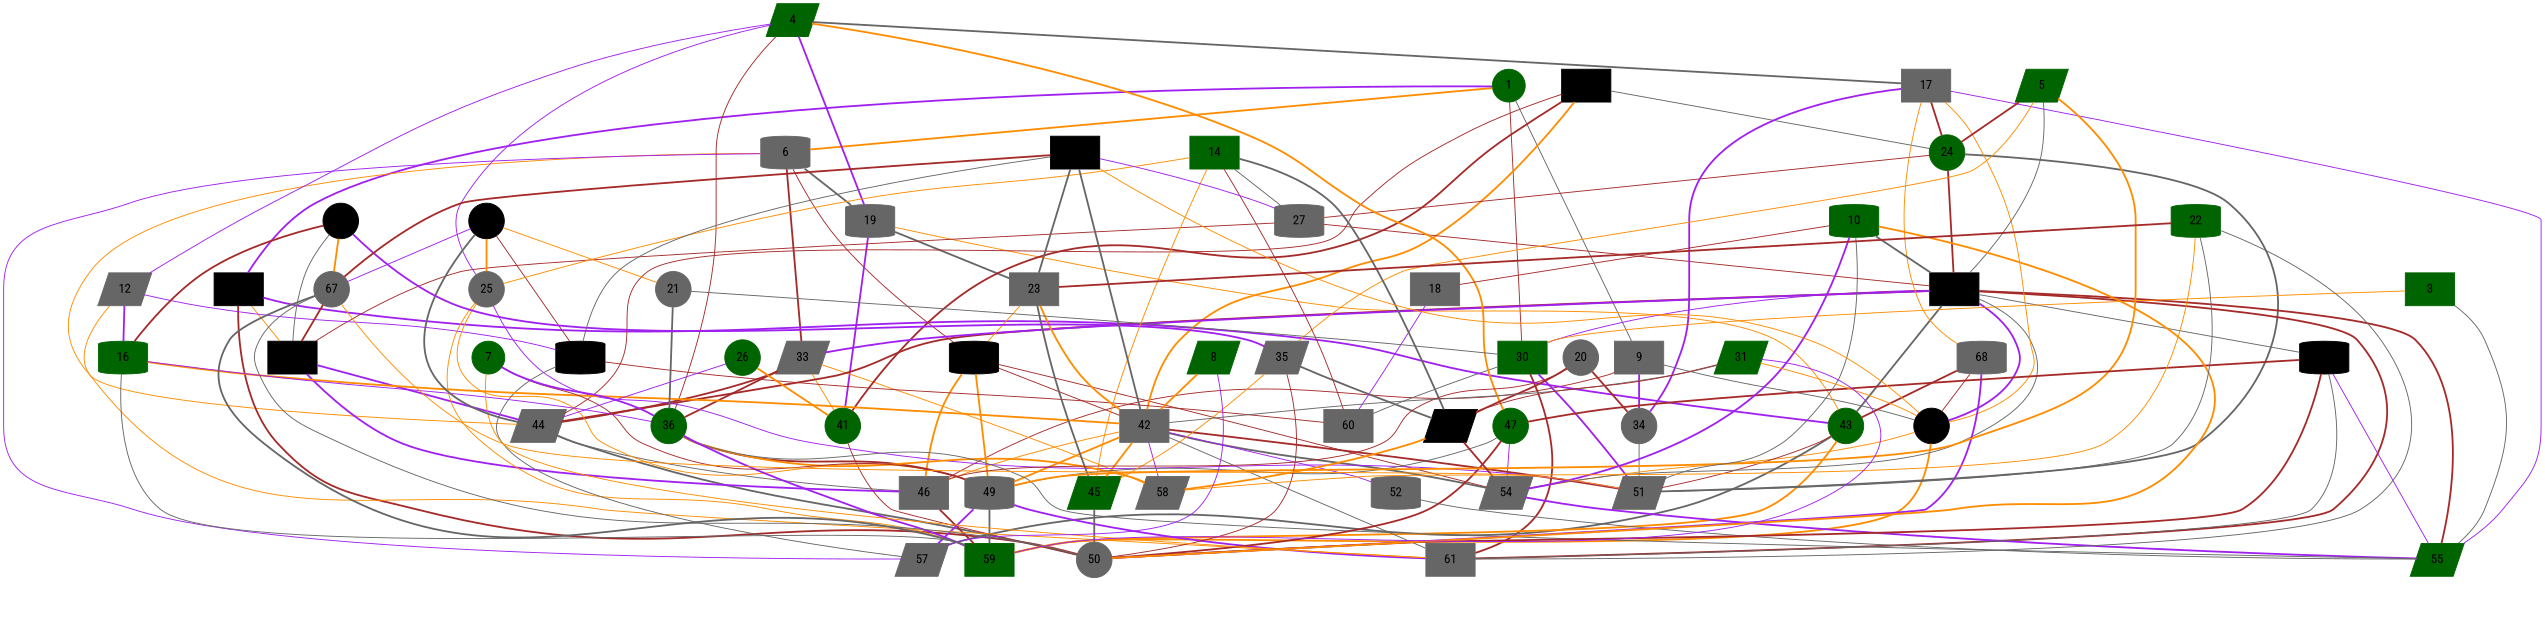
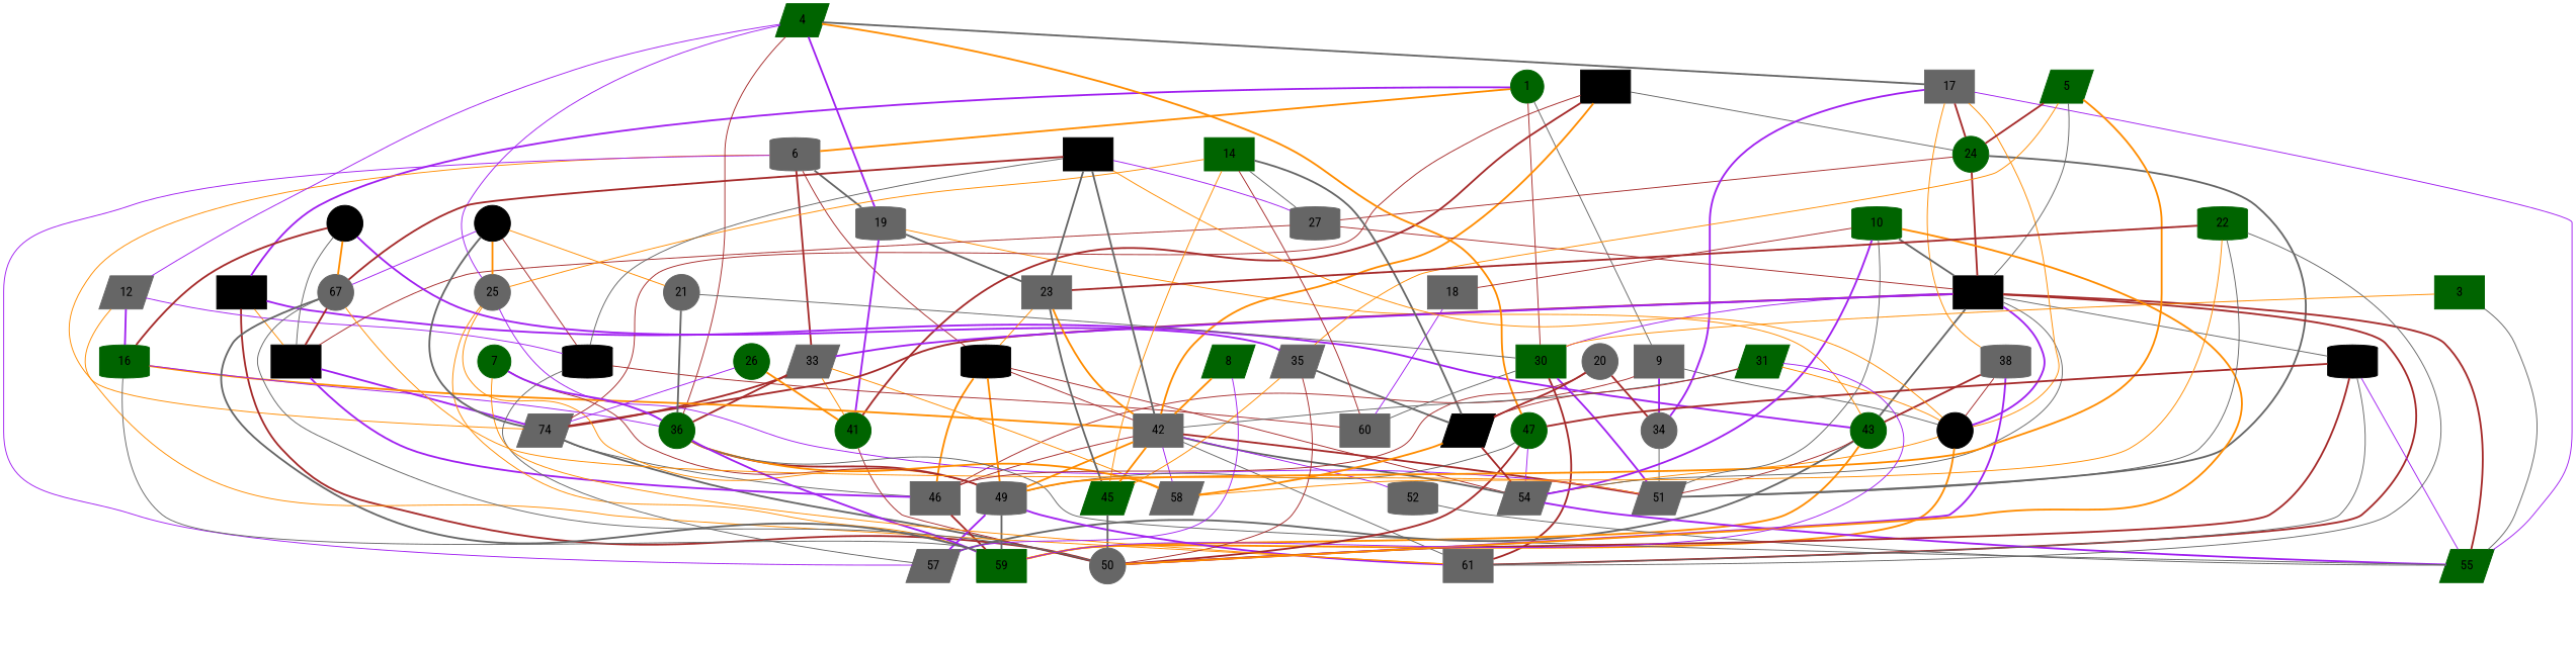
  graph {
    fontname="Roboto Condensed"
    node [color=gray40 fontname="Roboto Condensed" shape=circle style=filled]
    edge [color=brown fontname="Roboto Condensed" style=solid weight=1.0]
    1 [color=darkgreen]
    6 [shape=cylinder]
    9 [shape=box]
    30 [color=darkgreen shape=box]
    32 [color=black shape=box]
-   44 [shape=parallelogram]
+   44 [shape=parallelogram label=74]
    19 [shape=cylinder]
    33 [shape=parallelogram]
    39 [color=black shape=cylinder]
    57 [shape=parallelogram]
    34
    46 [shape=box]
    53 [color=black]
    61 [shape=box]
    51 [shape=parallelogram]
    60 [shape=box]
    50
    40 [color=black shape=box]
    43 [color=darkgreen]
    2 [color=black shape=box]
    24 [color=darkgreen]
    41 [color=darkgreen]
    42 [shape=box]
    28 [color=black shape=box]
    27 [shape=cylinder]
    49 [shape=cylinder]
    54 [shape=parallelogram]
    45 [color=darkgreen shape=parallelogram]
    58 [shape=parallelogram]
    52 [shape=cylinder]
    3 [color=darkgreen shape=box]
    55 [color=darkgreen shape=parallelogram]
    4 [color=darkgreen shape=parallelogram]
    12 [shape=parallelogram]
    17 [shape=box]
    25
    36 [color=darkgreen]
    47 [color=darkgreen]
    56 [color=black shape=cylinder]
    16 [color=darkgreen shape=cylinder]
-   38 [shape=cylinder label=68]
+   38 [shape=cylinder]
    23 [shape=box]
    59 [color=darkgreen shape=box]
    5 [color=darkgreen shape=parallelogram]
    35 [shape=parallelogram]
    29 [color=black shape=cylinder]
    48 [color=black shape=parallelogram]
    7 [color=darkgreen]
    8 [color=darkgreen shape=parallelogram]
    10 [color=darkgreen shape=cylinder]
    18 [shape=box]
    11 [color=black]
    21
    n54 [label=67]
    13 [color=black]
    14 [color=darkgreen shape=box]
    15 [color=black shape=box]
    20
    22 [color=darkgreen shape=cylinder]
    26 [color=darkgreen]
    31 [color=darkgreen shape=parallelogram]
    1 -- 6 [color=darkorange style=bold]
    1 -- 9 [color=gray40]
    1 -- 30
    1 -- 32 [color=purple style=bold]
    6 -- 44 [color=darkorange]
    6 -- 19 [color=gray40 style=bold]
    6 -- 33 [style=bold weight=2.0]
    6 -- 39
    6 -- 57 [color=purple]
    9 -- 34 [color=purple style=bold]
    9 -- 46
    9 -- 53 [color=gray40]
    30 -- 61 [style=bold]
    30 -- 51 [color=purple style=bold]
    30 -- 60 [color=gray40]
    32 -- 50 [style=bold weight=2.0]
    32 -- 40 [color=darkorange]
    32 -- 43 [color=purple style=bold]
    44 -- 46 [color=gray40]
    44 -- 50 [color=gray40 style=bold]
    19 -- 43 [color=darkorange]
    19 -- 41 [color=purple style=bold]
    19 -- 23 [color=gray40 style=bold]
    33 -- 44 [style=bold]
    33 -- 41 [color=darkorange]
    33 -- 58 [color=darkorange]
    33 -- 36 [style=bold]
    39 -- 46 [color=darkorange style=bold]
    39 -- 42
    39 -- 49 [color=darkorange style=bold]
    39 -- 54
    34 -- 51 [color=gray40]
    46 -- 59 [style=bold]
    53 -- 54 [color=darkorange]
    53 -- 59 [color=darkorange style=bold]
    40 -- 44 [color=purple style=bold]
    40 -- 46 [color=purple style=bold]
    43 -- 57 [color=gray40 style=bold]
    43 -- 51
    43 -- 59 [color=darkorange style=bold]
    2 -- 44
    2 -- 24 [color=gray40]
    2 -- 41 [style=bold]
    2 -- 42 [color=darkorange style=bold]
    24 -- 51 [color=gray40 style=bold]
    24 -- 28 [style=bold]
    24 -- 27
    41 -- 50
-   42 -- 46 [color=darkorange]
+   42 -- 46
    42 -- 61 [color=gray40]
    42 -- 51 [style=bold]
    42 -- 49 [color=darkorange style=bold]
    42 -- 54 [color=gray40 style=bold]
    42 -- 45 [color=darkorange style=bold]
    42 -- 58 [color=purple]
    42 -- 52 [color=purple]
    28 -- 30 [color=purple]
    28 -- 44 [style=bold]
    28 -- 33 [color=purple style=bold]
    28 -- 53 [color=purple style=bold]
    28 -- 61 [style=bold]
    28 -- 43 [color=gray40 style=bold]
    28 -- 54 [color=gray40]
    28 -- 55 [style=bold]
    28 -- 29 [color=gray40]
    27 -- 40
    27 -- 28
    49 -- 57 [color=purple style=bold weight=2.0]
    49 -- 61 [color=purple style=bold]
    49 -- 59 [color=gray40 style=bold]
    54 -- 55 [color=purple style=bold]
    45 -- 50 [color=gray40 style=bold]
    52 -- 55 [color=gray40]
    3 -- 30 [color=darkorange]
    3 -- 55 [color=gray40]
    4 -- 19 [color=purple style=bold]
    4 -- 12 [color=purple]
    4 -- 17 [color=gray40 style=bold]
    4 -- 25 [color=purple]
    4 -- 36
    4 -- 47 [color=darkorange style=bold]
    12 -- 61 [color=darkorange]
    12 -- 56 [color=purple]
    12 -- 16 [color=purple style=bold]
    17 -- 34 [color=purple style=bold]
    17 -- 53 [color=darkorange]
    17 -- 24 [style=bold]
    17 -- 55 [color=purple]
    17 -- 38 [color=darkorange]
    25 -- 51 [color=purple]
    25 -- 49 [color=darkorange]
    25 -- 59 [color=darkorange]
    36 -- 49 [style=bold]
    36 -- 58 [color=darkorange style=bold]
    36 -- 55 [color=gray40]
    36 -- 59 [color=purple style=bold]
    47 -- 50 [style=bold]
    47 -- 49 [color=gray40]
    47 -- 54 [color=purple]
    56 -- 57 [color=gray40]
    56 -- 60
    16 -- 42 [color=darkorange style=bold]
    16 -- 36 [color=purple]
    16 -- 59 [color=gray40]
    38 -- 53
    38 -- 50 [color=purple style=bold]
    38 -- 43 [style=bold]
    23 -- 39 [color=darkorange]
    23 -- 42 [color=darkorange style=bold]
    23 -- 45 [color=gray40 style=bold]
    5 -- 24 [style=bold]
    5 -- 28 [color=gray40]
    5 -- 49 [color=darkorange style=bold]
    5 -- 35 [color=darkorange]
    35 -- 50
    35 -- 45 [color=darkorange]
    35 -- 48 [color=gray40 style=bold]
    29 -- 61 [color=gray40]
    29 -- 50 [style=bold]
    29 -- 55 [color=purple]
    29 -- 47 [style=bold]
    48 -- 54 [style=bold]
    48 -- 58 [color=darkorange style=bold]
    7 -- 61 [color=darkorange]
    7 -- 49
    7 -- 36 [color=purple style=bold]
    8 -- 57 [color=purple]
    8 -- 42 [color=darkorange style=bold]
    10 -- 51 [color=gray40]
    10 -- 50 [color=darkorange style=bold]
    10 -- 28 [color=gray40 style=bold]
    10 -- 54 [color=purple style=bold]
    10 -- 18
    18 -- 60 [color=purple]
    11 -- 44 [color=gray40 style=bold]
    11 -- 25 [color=darkorange style=bold]
    11 -- 56
    11 -- 21 [color=darkorange]
    11 -- n54 [color=purple]
    21 -- 30 [color=gray40]
    21 -- 36 [color=gray40 style=bold]
    n54 -- 51 [color=darkorange]
    n54 -- 50 [color=gray40]
    n54 -- 40 [style=bold]
    n54 -- 59 [color=gray40 style=bold]
    13 -- 40 [color=gray40]
    13 -- 16 [style=bold]
    13 -- 35 [color=purple style=bold]
    13 -- n54 [color=darkorange style=bold]
    14 -- 60
    14 -- 27 [color=gray40]
    14 -- 45 [color=darkorange]
    14 -- 25 [color=darkorange]
    14 -- 48 [color=gray40 style=bold]
    15 -- 53 [color=darkorange]
    15 -- 42 [color=gray40 style=bold]
    15 -- 27 [color=purple]
    15 -- 56 [color=gray40]
    15 -- 23 [color=gray40 style=bold]
    15 -- n54 [style=bold]
    20 -- 34 [style=bold]
    20 -- 46
    20 -- 48 [style=bold]
    22 -- 61 [color=gray40]
    22 -- 51 [color=gray40]
    22 -- 58 [color=darkorange]
    22 -- 23 [style=bold]
    26 -- 44 [color=purple]
    26 -- 41 [color=darkorange style=bold]
    31 -- 53 [color=darkorange]
    31 -- 42 [color=gray40]
    31 -- 59 [color=purple]
    31 -- 48
  }
